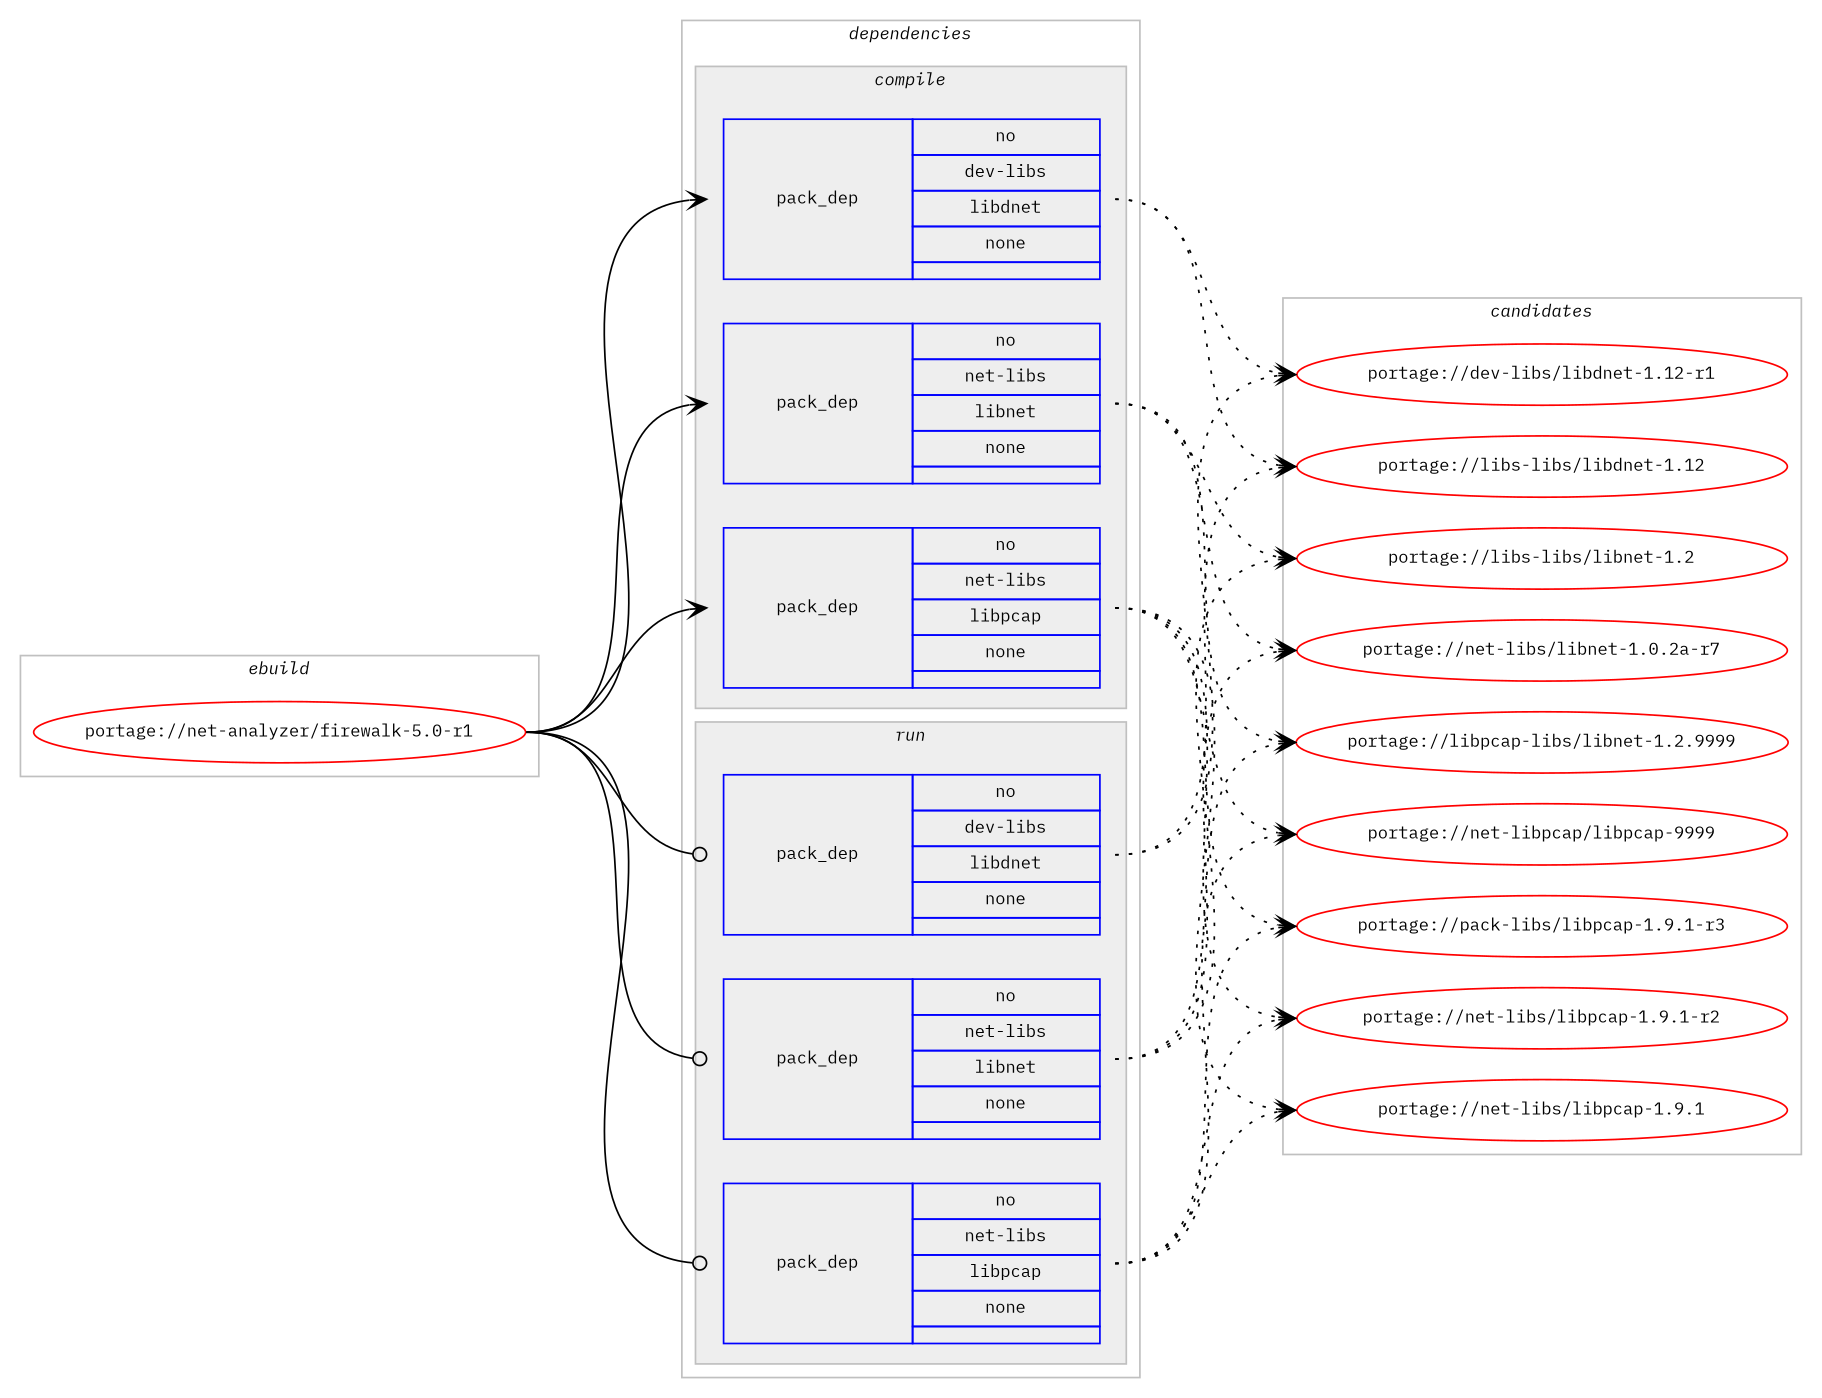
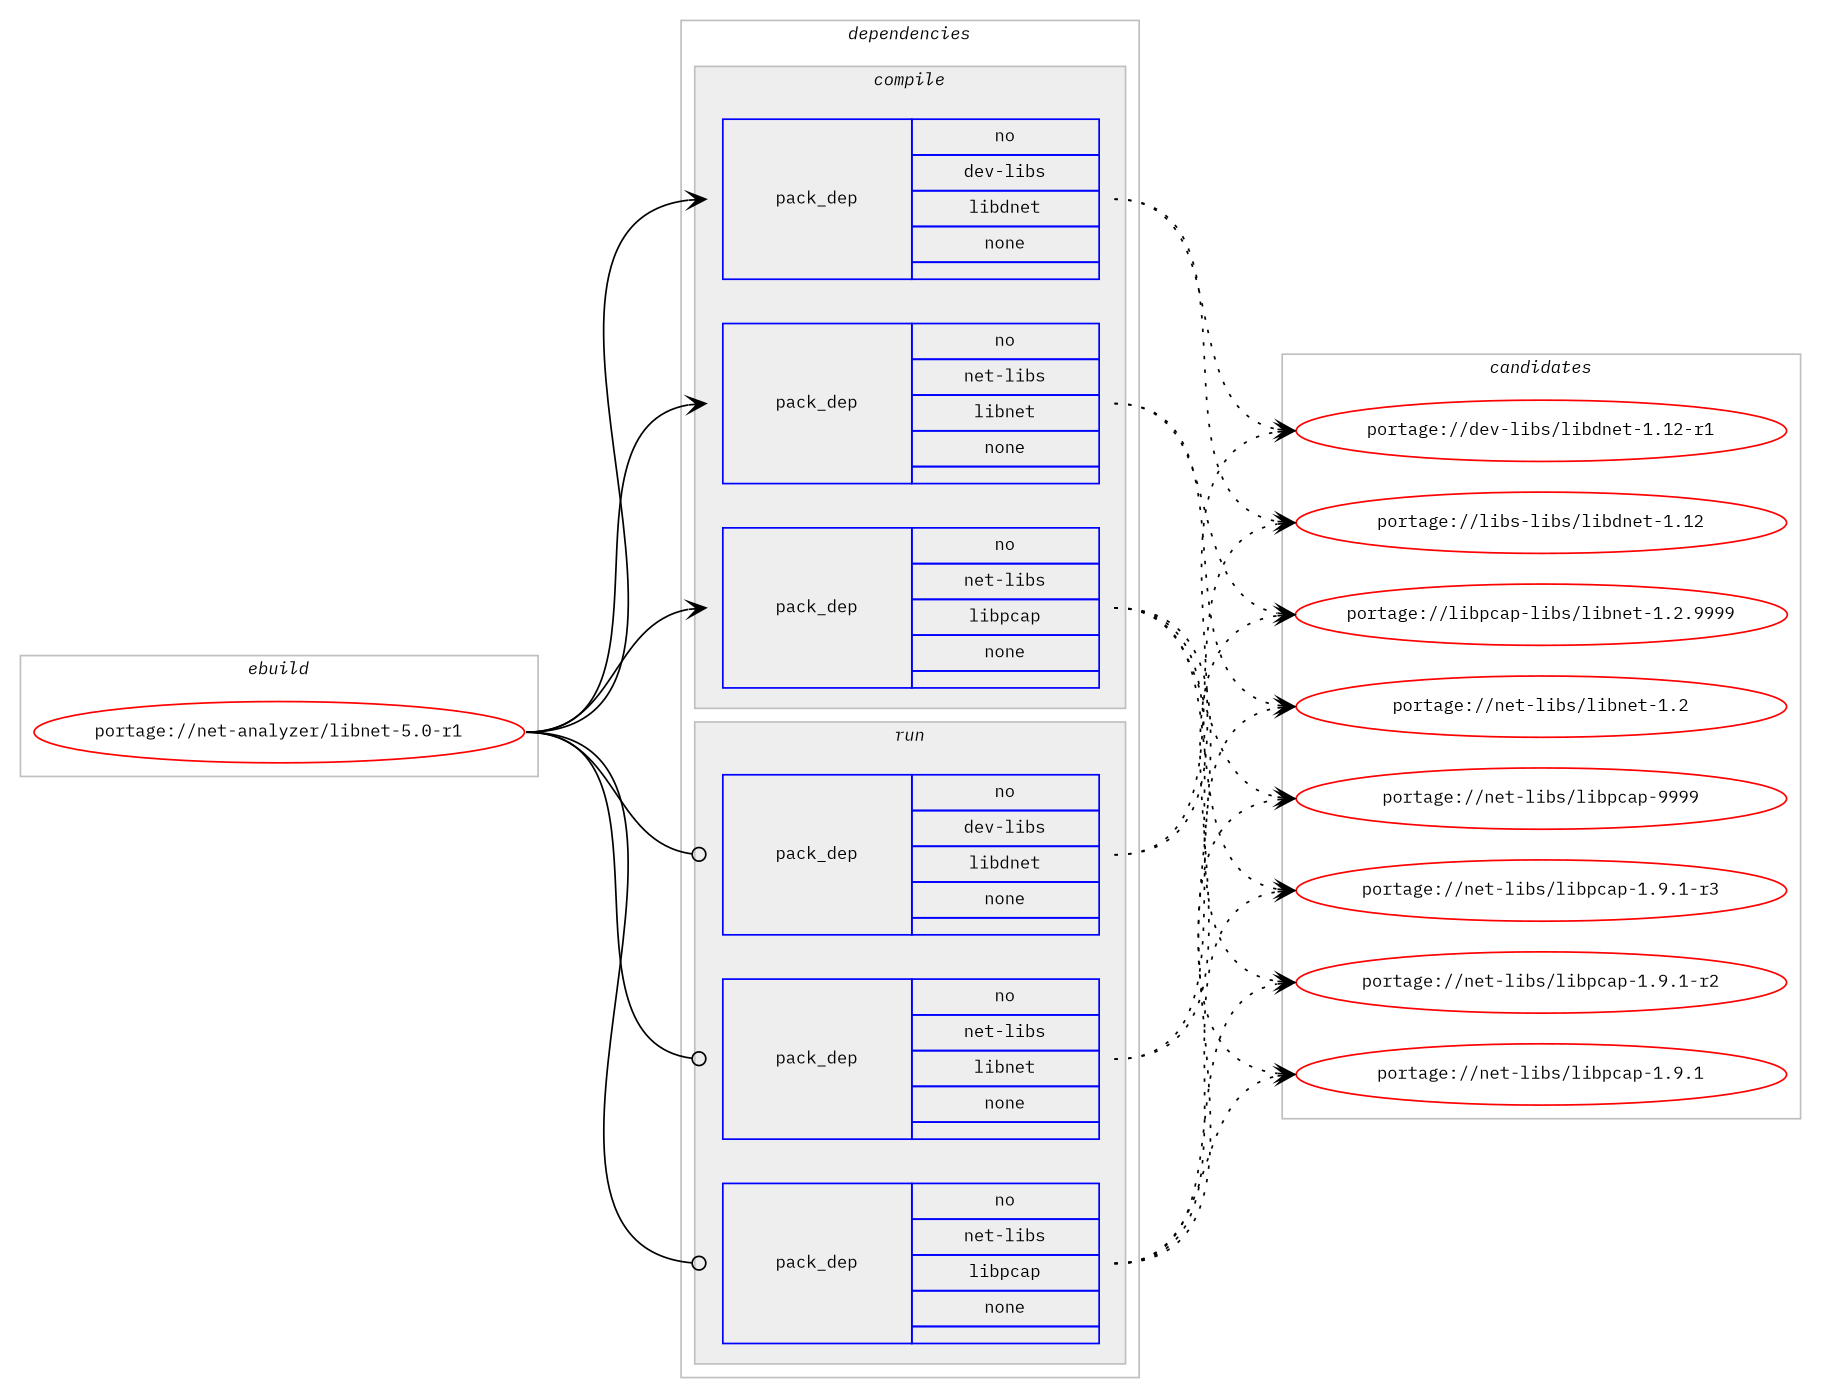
  digraph {
    compound=true
    concentrate=true
    fontname="IBM Plex Mono"
    fontsize=10
    newrank=true
    rankdir=LR
    ranksep=1.5
    node [color=red fontname="IBM Plex Mono" fontsize=10]
    edge [arrowhead=vee fontname="IBM Plex Mono" headport=w style=dotted tailport=e weight=100]
-   n1 [label="portage://net-analyzer/firewalk-5.0-r1" width=4]
+   n1 [label="portage://net-analyzer/libnet-5.0-r1" width=4]
    n2 [color=blue label=<<TABLE BORDER="0" CELLBORDER="1" CELLSPACING="0" CELLPADDING="4" WIDTH="220"><TR><TD ROWSPAN="6" CELLPADDING="30">pack_dep</TD></TR><TR><TD WIDTH="110">no</TD></TR><TR><TD>dev-libs</TD></TR><TR><TD>libdnet</TD></TR><TR><TD>none</TD></TR><TR><TD></TD></TR></TABLE>> shape=none]
    n3 [color=blue label=<<TABLE BORDER="0" CELLBORDER="1" CELLSPACING="0" CELLPADDING="4" WIDTH="220"><TR><TD ROWSPAN="6" CELLPADDING="30">pack_dep</TD></TR><TR><TD WIDTH="110">no</TD></TR><TR><TD>net-libs</TD></TR><TR><TD>libnet</TD></TR><TR><TD>none</TD></TR><TR><TD></TD></TR></TABLE>> shape=none]
    n4 [color=blue label=<<TABLE BORDER="0" CELLBORDER="1" CELLSPACING="0" CELLPADDING="4" WIDTH="220"><TR><TD ROWSPAN="6" CELLPADDING="30">pack_dep</TD></TR><TR><TD WIDTH="110">no</TD></TR><TR><TD>net-libs</TD></TR><TR><TD>libpcap</TD></TR><TR><TD>none</TD></TR><TR><TD></TD></TR></TABLE>> shape=none]
    n5 [color=blue label=<<TABLE BORDER="0" CELLBORDER="1" CELLSPACING="0" CELLPADDING="4" WIDTH="220"><TR><TD ROWSPAN="6" CELLPADDING="30">pack_dep</TD></TR><TR><TD WIDTH="110">no</TD></TR><TR><TD>dev-libs</TD></TR><TR><TD>libdnet</TD></TR><TR><TD>none</TD></TR><TR><TD></TD></TR></TABLE>> shape=none]
    n6 [color=blue label=<<TABLE BORDER="0" CELLBORDER="1" CELLSPACING="0" CELLPADDING="4" WIDTH="220"><TR><TD ROWSPAN="6" CELLPADDING="30">pack_dep</TD></TR><TR><TD WIDTH="110">no</TD></TR><TR><TD>net-libs</TD></TR><TR><TD>libnet</TD></TR><TR><TD>none</TD></TR><TR><TD></TD></TR></TABLE>> shape=none]
    n7 [color=blue label=<<TABLE BORDER="0" CELLBORDER="1" CELLSPACING="0" CELLPADDING="4" WIDTH="220"><TR><TD ROWSPAN="6" CELLPADDING="30">pack_dep</TD></TR><TR><TD WIDTH="110">no</TD></TR><TR><TD>net-libs</TD></TR><TR><TD>libpcap</TD></TR><TR><TD>none</TD></TR><TR><TD></TD></TR></TABLE>> shape=none]
    n8 [label="portage://dev-libs/libdnet-1.12-r1" width=4]
    n9 [label="portage://libs-libs/libdnet-1.12" width=4]
    n10 [label="portage://libpcap-libs/libnet-1.2.9999" width=4]
-   n11 [label="portage://libs-libs/libnet-1.2" width=4]
-   n12 [label="portage://net-libs/libnet-1.0.2a-r7" width=4]
-   n13 [label="portage://net-libpcap/libpcap-9999" width=4]
-   n14 [label="portage://pack-libs/libpcap-1.9.1-r3" width=4]
+   n11 [label="portage://net-libs/libnet-1.2" width=4]
+   n13 [label="portage://net-libs/libpcap-9999" width=4]
+   n14 [label="portage://net-libs/libpcap-1.9.1-r3" width=4]
    n15 [label="portage://net-libs/libpcap-1.9.1-r2" width=4]
    n16 [label="portage://net-libs/libpcap-1.9.1" width=4]
    subgraph cluster_1 {
      color=gray
      label=<<i>ebuild</i>>
      rank=same
      n1
    }
    subgraph cluster_2 {
      color=gray
      label=<<i>dependencies</i>>
      subgraph cluster_3 {
        color=gray
        fillcolor="#eeeeee"
        label=<<i>compile</i>>
        style=filled
        subgraph sub_4 {
          color=gray
          fillcolor="#eeeeee"
          label=<<i>compile</i>>
          style=filled
          n2
        }
        subgraph sub_5 {
          color=gray
          fillcolor="#eeeeee"
          label=<<i>compile</i>>
          style=filled
          n3
        }
        subgraph sub_6 {
          color=gray
          fillcolor="#eeeeee"
          label=<<i>compile</i>>
          style=filled
          n4
        }
      }
      subgraph cluster_7 {
        color=gray
        fillcolor="#eeeeee"
        label=<<i>compile and run</i>>
        style=filled
      }
      subgraph cluster_8 {
        color=gray
        fillcolor="#eeeeee"
        label=<<i>run</i>>
        style=filled
        subgraph sub_9 {
          color=gray
          fillcolor="#eeeeee"
          label=<<i>run</i>>
          style=filled
          n5
        }
        subgraph sub_10 {
          color=gray
          fillcolor="#eeeeee"
          label=<<i>run</i>>
          style=filled
          n6
        }
        subgraph sub_11 {
          color=gray
          fillcolor="#eeeeee"
          label=<<i>run</i>>
          style=filled
          n7
        }
      }
    }
    subgraph cluster_12 {
      color=gray
      label=<<i>candidates</i>>
      rank=same
      subgraph sub_13 {
        color=black
        label=<<i>candidates</i>>
        nodesep=1
        rank=same
        n8
        n9
      }
      subgraph sub_14 {
        color=black
        label=<<i>candidates</i>>
        nodesep=1
        rank=same
        n10
        n11
-       n12
      }
      subgraph sub_15 {
        color=black
        label=<<i>candidates</i>>
        nodesep=1
        rank=same
        n13
        n14
        n15
        n16
      }
      subgraph sub_16 {
        color=black
        label=<<i>candidates</i>>
        nodesep=1
        rank=same
        n8
        n9
      }
      subgraph sub_17 {
        color=black
        label=<<i>candidates</i>>
        nodesep=1
        rank=same
        n10
        n11
-       n12
      }
      subgraph sub_18 {
        color=black
        label=<<i>candidates</i>>
        nodesep=1
        rank=same
        n13
        n14
        n15
        n16
      }
    }
    n1 -> n2 [style=solid weight=20]
    n1 -> n3 [style=solid weight=20]
    n1 -> n4 [style=solid weight=20]
    n1 -> n5 [arrowhead=odot style=solid weight=20]
    n1 -> n6 [arrowhead=odot style=solid weight=20]
    n1 -> n7 [arrowhead=odot style=solid weight=20]
    n2 -> n8
    n2 -> n9
    n3 -> n10
    n3 -> n11
-   n3 -> n12
    n4 -> n13
    n4 -> n14
    n4 -> n15
    n4 -> n16
    n5 -> n8
    n5 -> n9
    n6 -> n10
    n6 -> n11
-   n6 -> n12
    n7 -> n13
    n7 -> n14
    n7 -> n15
    n7 -> n16
  }
